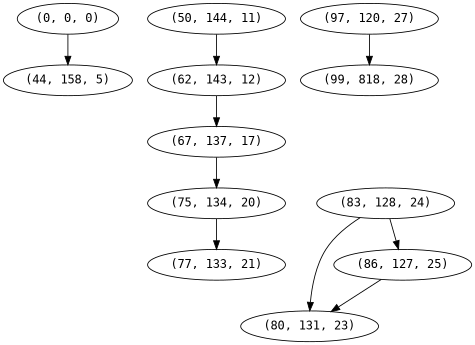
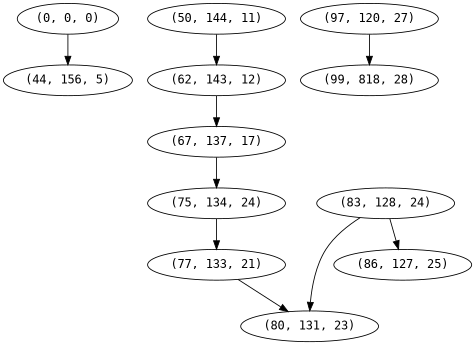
  digraph {
    fontname="DejaVu Sans Mono"
    node [fontname="DejaVu Sans Mono"]
    edge [fontname="DejaVu Sans Mono"]
    "(0, 0, 0)"
-   "(44, 156, 5)" [label="(44, 158, 5)"]
+   "(44, 156, 5)"
    "(50, 144, 11)"
    "(62, 143, 12)"
    "(67, 137, 17)"
-   "(75, 134, 20)"
+   "(75, 134, 20)" [label="(75, 134, 24)"]
    "(77, 133, 21)"
    "(80, 131, 23)"
    "(83, 128, 24)"
    "(86, 127, 25)"
    n11 [label="(99, 818, 28)"]
    "(97, 120, 27)"
    "(0, 0, 0)" -> "(44, 156, 5)"
    "(50, 144, 11)" -> "(62, 143, 12)"
    "(62, 143, 12)" -> "(67, 137, 17)"
    "(67, 137, 17)" -> "(75, 134, 20)"
    "(75, 134, 20)" -> "(77, 133, 21)"
-   "(86, 127, 25)" -> "(80, 131, 23)"
+   "(77, 133, 21)" -> "(80, 131, 23)"
    "(83, 128, 24)" -> "(80, 131, 23)"
    "(83, 128, 24)" -> "(86, 127, 25)"
    "(97, 120, 27)" -> n11
  }
